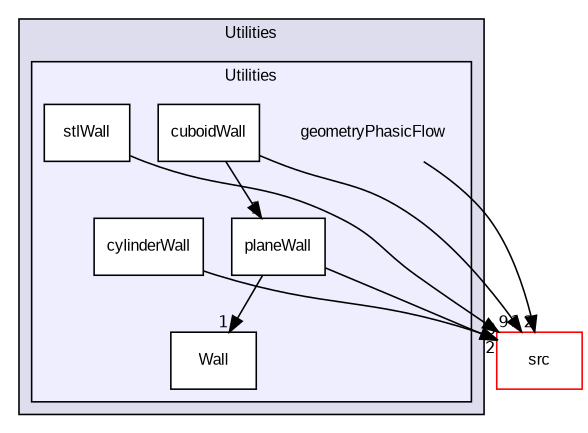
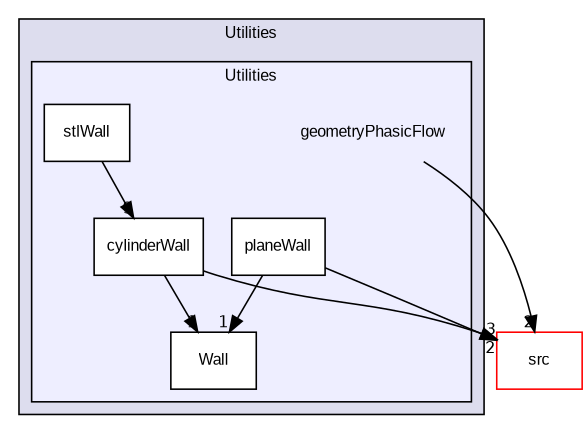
  digraph {
    compound=true
    fontname="Liberation Sans"
    node [fontname="Liberation Sans" fontsize=10 shape=box color=black fillcolor=white style=filled]
    edge [fontname="Liberation Sans" headlabel=1 labeldistance=1.5 labelfontname=Helvetica labelfontsize=10]
    n1 [label=geometryPhasicFlow shape=plaintext color="" fillcolor="" style=""]
-   n2 [label=cuboidWall]
    n3 [label=cylinderWall]
    n4 [label=planeWall]
    n5 [label=stlWall]
    n6 [label=Wall]
    n7 [color=red label=src]
    subgraph cluster_1 {
      bgcolor="#ddddee"
      fontsize=10
      label=Utilities
      pencolor=black
      subgraph cluster_2 {
        bgcolor="#eeeeff"
        fontsize=10
        label=Utilities
        pencolor=black
        n1
-       n2
        n3
        n4
        n5
        n6
      }
    }
    n1 -> n7 [headlabel=2]
-   n2 -> n4
-   n2 -> n7
+   n3 -> n6
    n3 -> n7 [headlabel=3]
    n4 -> n6
    n4 -> n7 [headlabel=2]
-   n5 -> n7 [headlabel=9]
+   n5 -> n3 [headlabel=9]
  }
